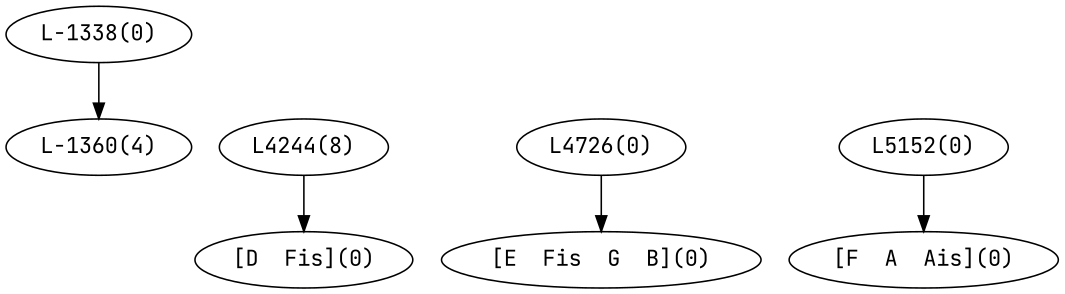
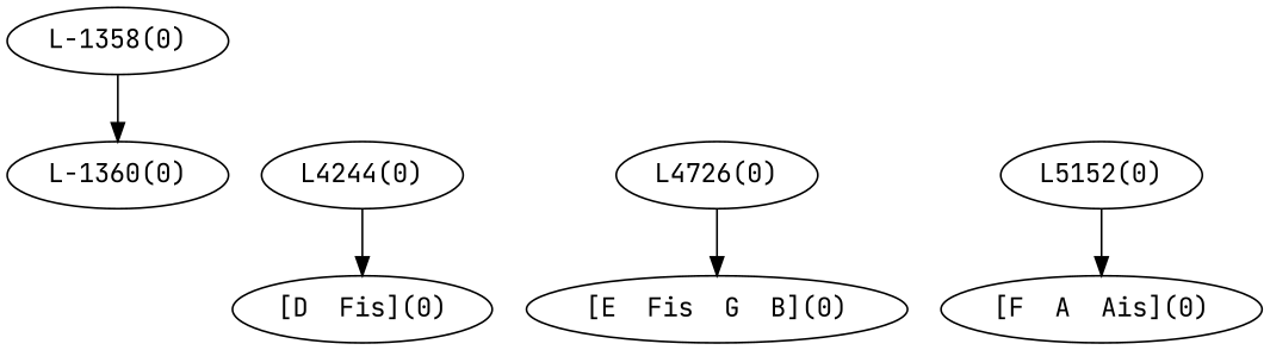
  digraph {
    fontname="JetBrains Mono"
    node [fontname="JetBrains Mono"]
    edge [fontname="JetBrains Mono"]
-   "L-1358(0)" [label="L-1338(0)"]
-   "L4244(0)" [label="L4244(8)"]
-   "L-1360(0)" [label="L-1360(4)"]
+   "L-1358(0)"
+   "L4244(0)"
+   "L-1360(0)"
    "L4726(0)"
    "L5152(0)"
    "[D  Fis](0)"
    "[E  Fis  G  B](0)"
    "[F  A  Ais](0)"
    subgraph sub_1 {
      rank=min
      "L-1358(0)"
    }
    subgraph sub_2 {
      rank=same
      "L4244(0)"
      "L-1360(0)"
    }
    subgraph sub_3 {
      rank=same
      "L4726(0)"
      "L5152(0)"
    }
    subgraph sub_4 {
      rank=max
      "[D  Fis](0)"
      "[E  Fis  G  B](0)"
      "[F  A  Ais](0)"
    }
    "L-1358(0)" -> "L-1360(0)"
    "L4244(0)" -> "[D  Fis](0)"
    "L4726(0)" -> "[E  Fis  G  B](0)"
    "L5152(0)" -> "[F  A  Ais](0)"
  }
